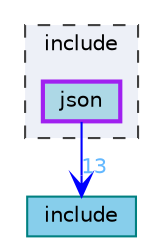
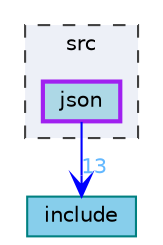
  digraph {
    compound=true
    node [fontname=Helvetica fontsize=10 shape=box]
    n1 [color=purple fillcolor=lightblue height=0.2 label=json style="filled,bold" width=0.4]
    n2 [color=teal fillcolor=skyblue height=0.2 label=include style=filled width=0.4]
    subgraph cluster_1 {
      bgcolor="#edf0f7"
      fontname=Helvetica
      fontsize=10
-     label=include
+     label=src
      pencolor=grey25
      style="filled,dashed"
      n1
    }
    n1 -> n2 [color=blue fontcolor=steelblue1 fontname=Helvetica fontsize=10 headlabel=13 labeldistance=1.5 labelfontname=Helvetica labelfontsize=10 style=solid arrowhead=vee]
  }
